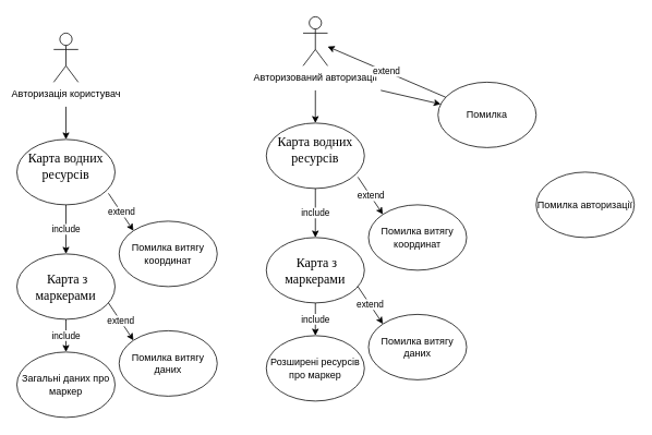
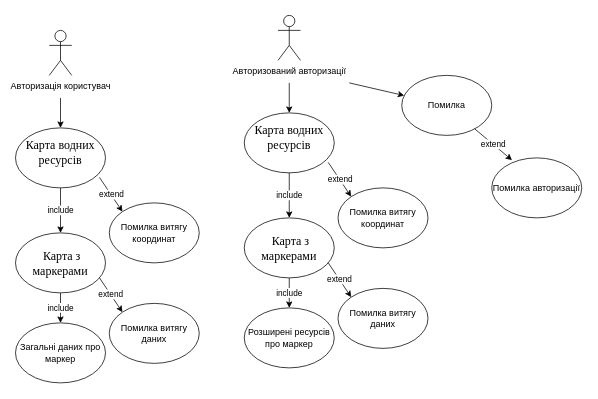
  <mxCell id="0" />
  <mxCell id="1" parent="0" />
  <mxCell id="2" value="Авторизація користувач" style="shape=umlActor;verticalLabelPosition=bottom;verticalAlign=top;html=1;outlineConnect=0;" vertex="1" parent="1"><mxGeometry x="65" y="40" width="30" height="60" as="geometry" /></mxCell>
  <mxCell id="3" value="&#10;&lt;b id=&quot;docs-internal-guid-b785339d-7fff-0f99-a949-37b008aa5d2e&quot; style=&quot;font-weight:normal;&quot;&gt;&lt;span style=&quot;font-size:12pt;font-family:'Times New Roman',serif;color:#000000;background-color:transparent;font-weight:400;font-style:normal;font-variant:normal;text-decoration:none;vertical-align:baseline;white-space:pre;white-space:pre-wrap;&quot;&gt;Карта водних ресурсів&lt;/span&gt;&lt;/b&gt;&#10;&#10;" style="ellipse;whiteSpace=wrap;html=1;" vertex="1" parent="1"><mxGeometry x="20" y="170" width="120" height="80" as="geometry" /></mxCell>
  <mxCell id="4" value="" style="endArrow=classic;html=1;rounded=0;entryX=0.5;entryY=0;entryDx=0;entryDy=0;" edge="1" parent="1" target="3"><mxGeometry width="50" height="50" relative="1" as="geometry"><mxPoint x="80" y="130" as="sourcePoint" /><mxPoint x="155" y="100" as="targetPoint" /></mxGeometry></mxCell>
  <mxCell id="5" value="include" style="edgeStyle=orthogonalEdgeStyle;rounded=0;orthogonalLoop=1;jettySize=auto;html=1;exitX=0.5;exitY=1;exitDx=0;exitDy=0;entryX=0.5;entryY=0;entryDx=0;entryDy=0;" edge="1" parent="1" source="6" target="8"><mxGeometry relative="1" as="geometry" /></mxCell>
  <mxCell id="6" value="&lt;br&gt;&lt;b id=&quot;docs-internal-guid-2da6fdee-7fff-f7ba-b403-28cad5acc1c4&quot; style=&quot;font-weight:normal;&quot;&gt;&lt;span style=&quot;font-size: 12pt; font-family: &amp;quot;Times New Roman&amp;quot;, serif; color: rgb(0, 0, 0); background-color: transparent; font-weight: 400; font-style: normal; font-variant: normal; text-decoration: none; vertical-align: baseline; white-space: pre-wrap;&quot;&gt;&amp;nbsp;Карта з маркерами&lt;/span&gt;&lt;/b&gt;&lt;div&gt;&lt;br/&gt;&lt;/div&gt;" style="ellipse;whiteSpace=wrap;html=1;" vertex="1" parent="1"><mxGeometry x="20" y="310" width="120" height="80" as="geometry" /></mxCell>
  <mxCell id="7" value="include" style="endArrow=classic;html=1;rounded=0;entryX=0.5;entryY=0;entryDx=0;entryDy=0;" edge="1" parent="1" source="3" target="6"><mxGeometry width="50" height="50" relative="1" as="geometry"><mxPoint x="165" y="300" as="sourcePoint" /><mxPoint x="225" y="280" as="targetPoint" /></mxGeometry></mxCell>
  <mxCell id="8" value="Загальні даних про маркер" style="ellipse;whiteSpace=wrap;html=1;" vertex="1" parent="1"><mxGeometry x="20" y="430" width="120" height="80" as="geometry" /></mxCell>
  <mxCell id="9" value="Помилка витягу координат" style="ellipse;whiteSpace=wrap;html=1;" vertex="1" parent="1"><mxGeometry x="145" y="270" width="120" height="80" as="geometry" /></mxCell>
  <mxCell id="10" value="extend" style="endArrow=classic;html=1;rounded=0;exitX=0.933;exitY=0.825;exitDx=0;exitDy=0;exitPerimeter=0;entryX=0;entryY=0;entryDx=0;entryDy=0;" edge="1" parent="1" source="3" target="9"><mxGeometry width="50" height="50" relative="1" as="geometry"><mxPoint x="135" y="250" as="sourcePoint" /><mxPoint x="205" y="260" as="targetPoint" /></mxGeometry></mxCell>
  <mxCell id="11" value="Помилка витягу даних" style="ellipse;whiteSpace=wrap;html=1;" vertex="1" parent="1"><mxGeometry x="145" y="404" width="120" height="80" as="geometry" /></mxCell>
  <mxCell id="12" value="extend" style="endArrow=classic;html=1;rounded=0;exitX=0.933;exitY=0.825;exitDx=0;exitDy=0;exitPerimeter=0;entryX=0;entryY=0;entryDx=0;entryDy=0;" edge="1" parent="1" target="11"><mxGeometry width="50" height="50" relative="1" as="geometry"><mxPoint x="132" y="370" as="sourcePoint" /><mxPoint x="205" y="394" as="targetPoint" /></mxGeometry></mxCell>
  <mxCell id="13" value="Авторизований авторизації" style="shape=umlActor;verticalLabelPosition=bottom;verticalAlign=top;html=1;outlineConnect=0;" vertex="1" parent="1"><mxGeometry x="370" y="20" width="30" height="60" as="geometry" /></mxCell>
  <mxCell id="14" value="&#10;&lt;b id=&quot;docs-internal-guid-b785339d-7fff-0f99-a949-37b008aa5d2e&quot; style=&quot;font-weight:normal;&quot;&gt;&lt;span style=&quot;font-size:12pt;font-family:'Times New Roman',serif;color:#000000;background-color:transparent;font-weight:400;font-style:normal;font-variant:normal;text-decoration:none;vertical-align:baseline;white-space:pre;white-space:pre-wrap;&quot;&gt;Карта водних ресурсів&lt;/span&gt;&lt;/b&gt;&#10;&#10;" style="ellipse;whiteSpace=wrap;html=1;" vertex="1" parent="1"><mxGeometry x="325" y="150" width="120" height="80" as="geometry" /></mxCell>
  <mxCell id="15" value="" style="endArrow=classic;html=1;rounded=0;entryX=0.5;entryY=0;entryDx=0;entryDy=0;" edge="1" parent="1" target="14"><mxGeometry width="50" height="50" relative="1" as="geometry"><mxPoint x="385" y="110" as="sourcePoint" /><mxPoint x="460" y="80" as="targetPoint" /></mxGeometry></mxCell>
  <mxCell id="16" value="include" style="edgeStyle=orthogonalEdgeStyle;rounded=0;orthogonalLoop=1;jettySize=auto;html=1;exitX=0.5;exitY=1;exitDx=0;exitDy=0;entryX=0.5;entryY=0;entryDx=0;entryDy=0;" edge="1" parent="1" source="17" target="19"><mxGeometry relative="1" as="geometry" /></mxCell>
  <mxCell id="17" value="&lt;br&gt;&lt;b id=&quot;docs-internal-guid-2da6fdee-7fff-f7ba-b403-28cad5acc1c4&quot; style=&quot;font-weight:normal;&quot;&gt;&lt;span style=&quot;font-size: 12pt; font-family: &amp;quot;Times New Roman&amp;quot;, serif; color: rgb(0, 0, 0); background-color: transparent; font-weight: 400; font-style: normal; font-variant: normal; text-decoration: none; vertical-align: baseline; white-space: pre-wrap;&quot;&gt;&amp;nbsp;Карта з маркерами&lt;/span&gt;&lt;/b&gt;&lt;div&gt;&lt;br/&gt;&lt;/div&gt;" style="ellipse;whiteSpace=wrap;html=1;" vertex="1" parent="1"><mxGeometry x="325" y="290" width="120" height="80" as="geometry" /></mxCell>
  <mxCell id="18" value="include" style="endArrow=classic;html=1;rounded=0;entryX=0.5;entryY=0;entryDx=0;entryDy=0;" edge="1" parent="1" source="14" target="17"><mxGeometry width="50" height="50" relative="1" as="geometry"><mxPoint x="470" y="280" as="sourcePoint" /><mxPoint x="530" y="260" as="targetPoint" /></mxGeometry></mxCell>
  <mxCell id="19" value="Розширені ресурсів про маркер" style="ellipse;whiteSpace=wrap;html=1;" vertex="1" parent="1"><mxGeometry x="325" y="410" width="120" height="80" as="geometry" /></mxCell>
  <mxCell id="20" value="Помилка витягу координат" style="ellipse;whiteSpace=wrap;html=1;" vertex="1" parent="1"><mxGeometry x="450" y="250" width="120" height="80" as="geometry" /></mxCell>
  <mxCell id="21" value="extend" style="endArrow=classic;html=1;rounded=0;exitX=0.933;exitY=0.825;exitDx=0;exitDy=0;exitPerimeter=0;entryX=0;entryY=0;entryDx=0;entryDy=0;" edge="1" parent="1" source="14" target="20"><mxGeometry width="50" height="50" relative="1" as="geometry"><mxPoint x="440" y="230" as="sourcePoint" /><mxPoint x="510" y="240" as="targetPoint" /></mxGeometry></mxCell>
  <mxCell id="22" value="Помилка витягу даних" style="ellipse;whiteSpace=wrap;html=1;" vertex="1" parent="1"><mxGeometry x="450" y="384" width="120" height="80" as="geometry" /></mxCell>
  <mxCell id="23" value="extend" style="endArrow=classic;html=1;rounded=0;exitX=0.933;exitY=0.825;exitDx=0;exitDy=0;exitPerimeter=0;entryX=0;entryY=0;entryDx=0;entryDy=0;" edge="1" parent="1" target="22"><mxGeometry width="50" height="50" relative="1" as="geometry"><mxPoint x="437" y="350" as="sourcePoint" /><mxPoint x="510" y="374" as="targetPoint" /></mxGeometry></mxCell>
  <mxCell id="24" value="Помилка" style="ellipse;whiteSpace=wrap;html=1;" vertex="1" parent="1"><mxGeometry x="535" y="100" width="120" height="80" as="geometry" /></mxCell>
  <mxCell id="25" value="" style="endArrow=classic;html=1;rounded=0;" edge="1" parent="1" target="24"><mxGeometry width="50" height="50" relative="1" as="geometry"><mxPoint x="465" y="110" as="sourcePoint" /><mxPoint x="385" y="240" as="targetPoint" /></mxGeometry></mxCell>
- <mxCell id="26" value="extend" style="endArrow=classic;html=1;rounded=0;" edge="1" parent="1" source="24" target="13"><mxGeometry width="50" height="50" relative="1" as="geometry"><mxPoint x="635" y="250" as="sourcePoint" /><mxPoint x="715" y="150" as="targetPoint" /></mxGeometry></mxCell>
+ <mxCell id="26" value="extend" style="endArrow=classic;html=1;rounded=0;entryX=0.225;entryY=0.038;entryDx=0;entryDy=0;entryPerimeter=0;" edge="1" parent="1" source="24" target="27"><mxGeometry width="50" height="50" relative="1" as="geometry"><mxPoint x="635" y="250" as="sourcePoint" /><mxPoint x="715" y="150" as="targetPoint" /></mxGeometry></mxCell>
  <mxCell id="27" value="Помилка авторизації" style="ellipse;whiteSpace=wrap;html=1;" vertex="1" parent="1"><mxGeometry x="655" y="210" width="120" height="80" as="geometry" /></mxCell>
